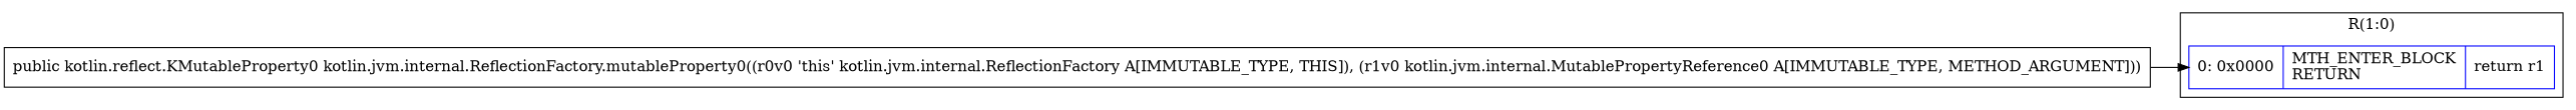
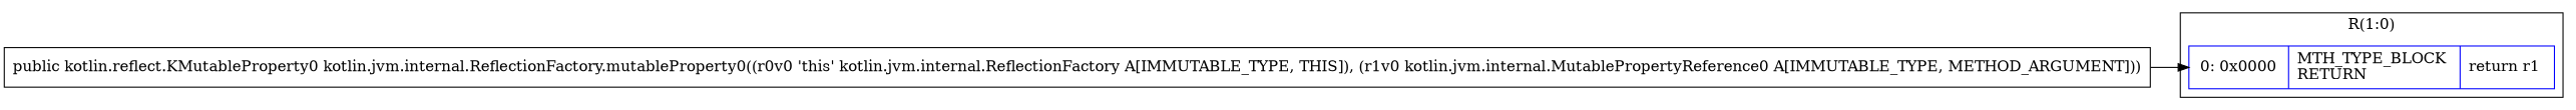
  digraph {
    rankdir=LR
    node [shape=record]
-   n1 [color=blue label="{0\:\ 0x0000|MTH_ENTER_BLOCK\lRETURN\l|return r1\l}"]
+   n1 [color=blue label="{0\:\ 0x0000|MTH_TYPE_BLOCK\lRETURN\l|return r1\l}"]
    n2 [label="{public kotlin.reflect.KMutableProperty0 kotlin.jvm.internal.ReflectionFactory.mutableProperty0((r0v0 'this' kotlin.jvm.internal.ReflectionFactory A[IMMUTABLE_TYPE, THIS]), (r1v0 kotlin.jvm.internal.MutablePropertyReference0 A[IMMUTABLE_TYPE, METHOD_ARGUMENT])) }"]
    subgraph cluster_1 {
      label="R(1:0)"
      n1
    }
    n2 -> n1
  }
